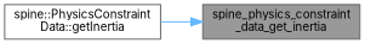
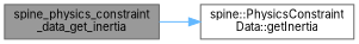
  digraph {
    rankdir=LR
    fontname=Inter
    node [fontname=Inter fontsize=10 shape=box style=filled]
    n1 [color=gray40 fillcolor=grey60 fontcolor=black height=0.2 label="spine_physics_constraint\l_data_get_inertia" width=0.4]
    n2 [color=grey40 fillcolor=white height=0.2 label="spine::PhysicsConstraint\lData::getInertia" width=0.4]
-   n2 -> n1 [color=steelblue1 fontname=Inter fontsize=10 labelfontname=Helvetica labelfontsize=10 style=solid]
+   n1 -> n2 [color=steelblue1 fontname=Inter fontsize=10 labelfontname=Helvetica labelfontsize=10 style=solid]
  }
